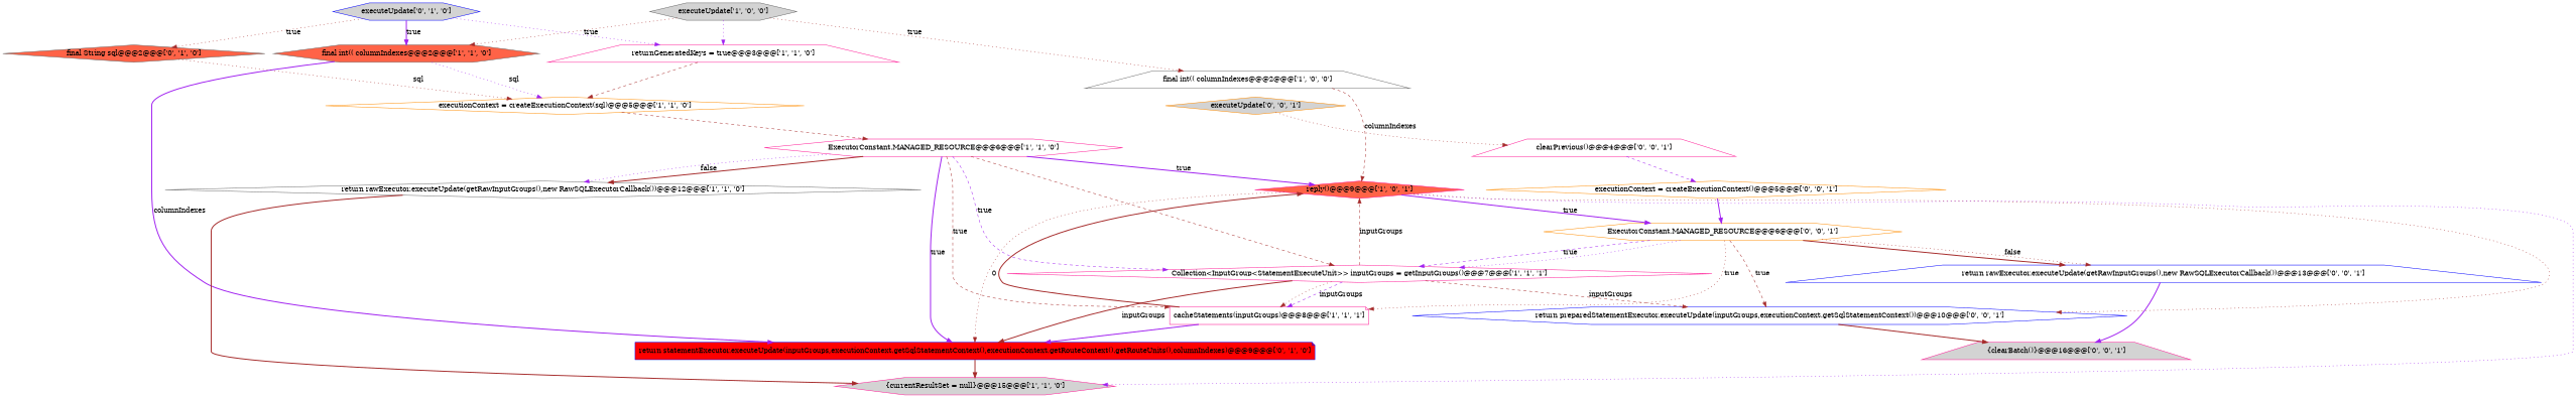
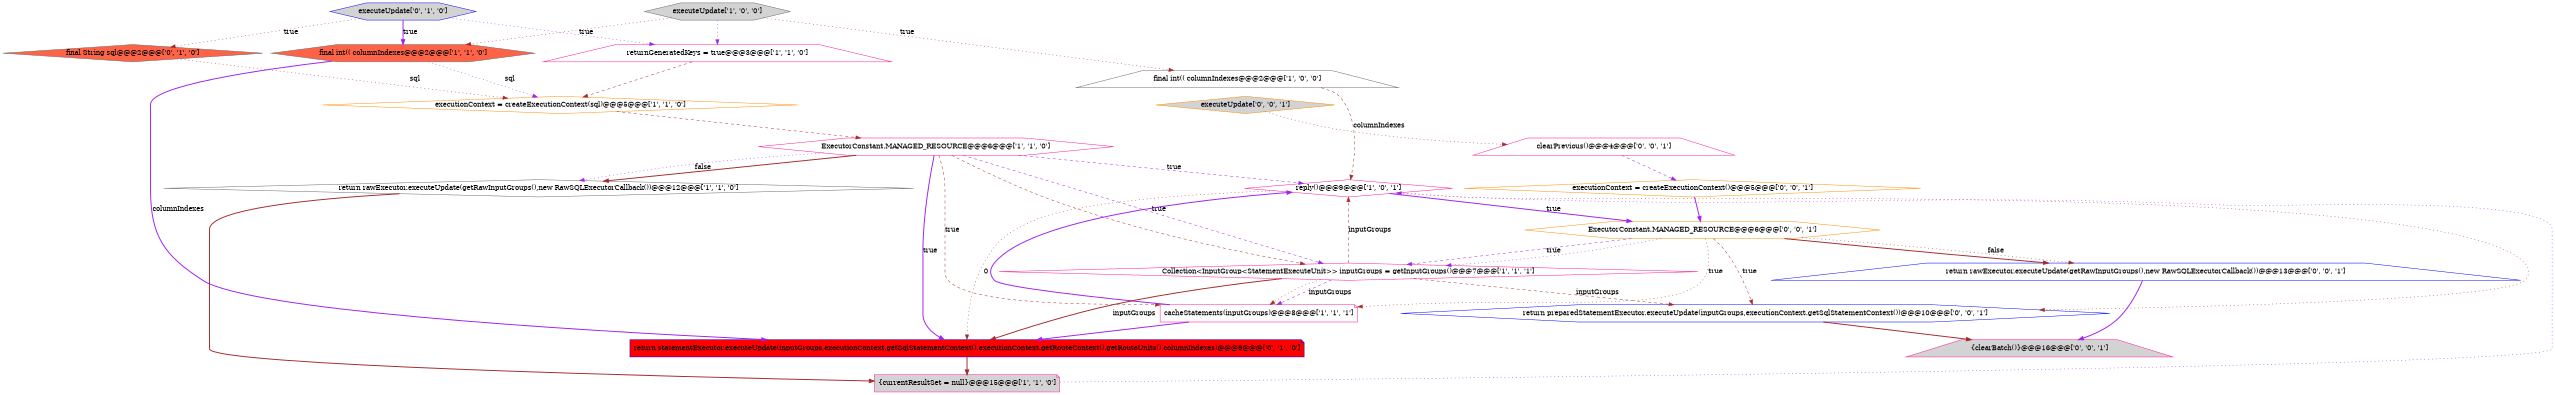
  digraph {
    node [color=deeppink fillcolor=white shape=diamond style=filled]
    edge [color=brown style=dotted]
-   n1 [fillcolor=tomato label="reply()@@@9@@@['1', '0', '1']"]
+   n1 [label="reply()@@@9@@@['1', '0', '1']"]
    n2 [color=blue fillcolor=red label="return statementExecutor.executeUpdate(inputGroups,executionContext.getSqlStatementContext(),executionContext.getRouteContext().getRouteUnits(),columnIndexes)@@@9@@@['0', '1', '0']" shape=note]
    n3 [color=blue label="return preparedStatementExecutor.executeUpdate(inputGroups,executionContext.getSqlStatementContext())@@@10@@@['0', '0', '1']" shape=hexagon]
-   n4 [fillcolor=lightgray label="{currentResultSet = null}@@@15@@@['1', '1', '0']" shape=hexagon]
+   n4 [fillcolor=lightgray label="{currentResultSet = null}@@@15@@@['1', '1', '0']" shape=note]
    n5 [color=darkorange label="ExecutorConstant.MANAGED_RESOURCE@@@6@@@['0', '0', '1']" shape=hexagon]
    n6 [fillcolor=lightgray label="{clearBatch()}@@@16@@@['0', '0', '1']" shape=trapezium]
    n7 [color=blue fillcolor=lightgray label="executeUpdate['0', '1', '0']" shape=hexagon]
    n8 [label="returnGeneratedKeys = true@@@3@@@['1', '1', '0']" shape=trapezium]
    n9 [color=gray40 fillcolor=tomato label="final int(( columnIndexes@@@2@@@['1', '1', '0']" shape=hexagon]
    n10 [color=gray40 fillcolor=tomato label="final String sql@@@2@@@['0', '1', '0']"]
    n11 [color=darkorange label="executionContext = createExecutionContext(sql)@@@5@@@['1', '1', '0']"]
    n12 [label="ExecutorConstant.MANAGED_RESOURCE@@@6@@@['1', '1', '0']" shape=hexagon]
    n13 [label="cacheStatements(inputGroups)@@@8@@@['1', '1', '1']" shape=note]
    n14 [color=gray40 fillcolor=lightgray label="executeUpdate['1', '0', '0']" shape=hexagon]
    n15 [color=gray40 label="final int(( columnIndexes@@@2@@@['1', '0', '0']" shape=trapezium]
    n16 [color=blue label="return rawExecutor.executeUpdate(getRawInputGroups(),new RawSQLExecutorCallback())@@@13@@@['0', '0', '1']" shape=trapezium]
    n17 [label="Collection<InputGroup<StatementExecuteUnit>> inputGroups = getInputGroups()@@@7@@@['1', '1', '1']"]
    n18 [color=gray40 label="return rawExecutor.executeUpdate(getRawInputGroups(),new RawSQLExecutorCallback())@@@12@@@['1', '1', '0']"]
    n19 [color=darkorange label="executionContext = createExecutionContext()@@@5@@@['0', '0', '1']"]
    n20 [label="clearPrevious()@@@4@@@['0', '0', '1']" shape=trapezium]
    n21 [color=darkorange fillcolor=lightgray label="executeUpdate['0', '0', '1']"]
    n1 -> n2 [label=0]
    n1 -> n3
-   n1 -> n4 [color=purple]
+   n4 -> n1 [color=purple]
    n1 -> n5 [color=purple label=true style=bold]
    n2 -> n4 [style=bold]
    n3 -> n6 [style=bold]
    n5 -> n3 [label=true style=dashed]
    n5 -> n13 [label=true]
    n5 -> n16 [style=bold]
    n5 -> n16 [label=false]
    n5 -> n17 [color=purple label=true style=dashed]
    n5 -> n17 [color=purple]
    n7 -> n8 [color=purple]
    n7 -> n9 [color=purple label=true style=bold]
    n7 -> n10 [label=true]
    n8 -> n11 [style=dashed]
    n9 -> n2 [color=purple label=columnIndexes style=bold]
    n9 -> n11 [color=purple label=sql]
    n10 -> n11 [label=sql]
    n11 -> n12 [style=dashed]
-   n12 -> n1 [color=purple label=true style=bold]
+   n12 -> n1 [color=purple label=true style=dashed]
    n12 -> n2 [color=purple label=true style=bold]
    n12 -> n13 [label=true style=dashed]
    n12 -> n17 [color=purple label=true style=dashed]
    n12 -> n17 [style=dashed]
    n12 -> n18 [style=bold]
    n12 -> n18 [color=purple label=false]
-   n13 -> n1 [style=bold]
+   n13 -> n1 [color=purple style=bold]
    n13 -> n2 [color=purple style=bold]
    n14 -> n8 [color=purple]
    n14 -> n9 [label=true]
    n14 -> n15 [label=true]
    n15 -> n1 [label=columnIndexes style=dashed]
    n16 -> n6 [color=purple style=bold]
    n17 -> n1 [label=inputGroups style=dashed]
    n17 -> n2 [label=inputGroups style=bold]
    n17 -> n3 [label=inputGroups style=dashed]
    n17 -> n13 [color=purple label=inputGroups style=dashed]
    n17 -> n13
    n18 -> n4 [style=bold]
    n19 -> n5 [color=purple style=bold]
    n20 -> n19 [color=purple style=dashed]
    n21 -> n20
  }
